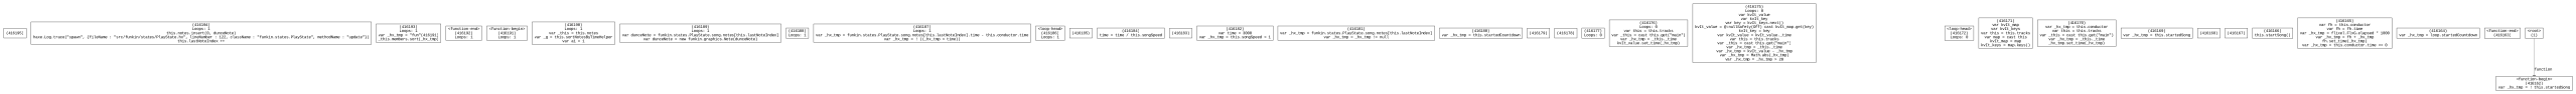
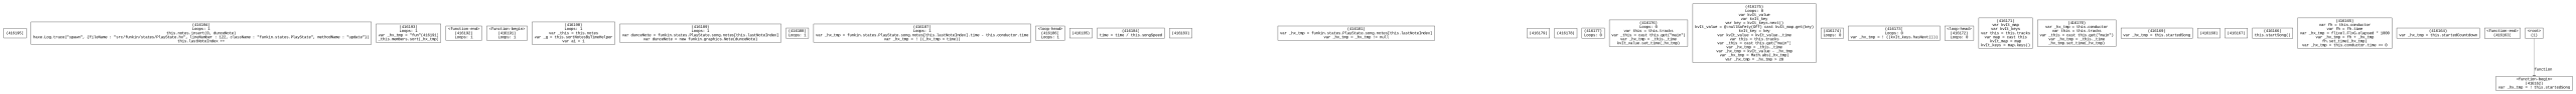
  digraph {
    fontname="Liberation Mono"
    node [shape=box fontname="Liberation Mono"]
    n1 [label="(416195)"]
    n2 [label="(416194)\nLoops: 1\nthis.notes.insert(0, dunceNote)\nhaxe.Log.trace(\"spawn\", {fileName : \"src/funkin/states/PlayState.hx\", lineNumber : 122, className : \"funkin.states.PlayState\", methodName : \"update\"})\nthis.lastNoteIndex ++"]
    n3 [label="(416193)\nLoops: 1\nvar _hx_tmp = \"fun\"(416191)\n_this.members.sort(_hx_tmp)"]
    n4 [label="<function-end>\n(416192)\nLoops: 1"]
    n5 [label="<function-begin>\n(416191)\nLoops: 1"]
    n6 [label="(416190)\nLoops: 1\nvar _this = this.notes\nvar _g = this.sortNotesByTimeHelper\nvar a1 = 1"]
    n7 [label="(416189)\nLoops: 1\nvar dunceNote = funkin.states.PlayState.song.notes[this.lastNoteIndex]\nvar dunceNote = new funkin.graphics.Note(dunceNote)"]
    n8 [label="(416188)\nLoops: 1"]
    n9 [label="(416187)\nLoops: 1\nvar _hx_tmp = funkin.states.PlayState.song.notes[this.lastNoteIndex].time - this.conductor.time\nvar _hx_tmp = ! ((_hx_tmp < time))"]
    n10 [label="<loop-head>\n(416186)\nLoops: 1"]
    n11 [label="(416185)"]
    n12 [label="(416184)\ntime = time / this.songSpeed"]
    n13 [label="(416183)"]
-   n14 [label="(416182)\nvar time = 3000\nvar _hx_tmp = this.songSpeed < 1"]
    n15 [label="(416181)\nvar _hx_tmp = funkin.states.PlayState.song.notes[this.lastNoteIndex]\nvar _hx_tmp = _hx_tmp != null"]
-   n16 [label="(416180)\nvar _hx_tmp = this.startedCountdown"]
    n17 [label="(416179)"]
    n18 [label="(416178)"]
    n19 [label="(416177)\nLoops: 0"]
    n20 [label="(416176)\nLoops: 0\nvar this = this.tracks\nvar _this = cast this.get(\"main\")\nvar _hx_tmp = _this._time\nkvIt_value.set_time(_hx_tmp)"]
    n21 [label="(416175)\nLoops: 0\nvar kvIt_value\nvar kvIt_key\nvar key = kvIt_keys.next()\nkvIt_value = @:nullSafety(Off) cast kvIt_map.get(key)\nkvIt_key = key\nvar kvIt_value = kvIt_value._time\nvar this = this.tracks\nvar _this = cast this.get(\"main\")\nvar _hx_tmp = _this._time\nvar _hx_tmp = kvIt_value - _hx_tmp\nvar _hx_tmp = Math.abs(_hx_tmp)\nvar _hx_tmp = _hx_tmp > 20"]
+   n22 [label="(416174)\nLoops: 0"]
+   n23 [label="(416173)\nLoops: 0\nvar _hx_tmp = ! ((kvIt_keys.hasNext()))"]
    n24 [label="<loop-head>\n(416172)\nLoops: 0"]
    n25 [label="(416171)\nvar kvIt_map\nvar kvIt_keys\nvar this = this.tracks\nvar map = cast this\nkvIt_map = map\nkvIt_keys = map.keys()"]
    n26 [label="(416170)\nvar _hx_tmp = this.conductor\nvar this = this.tracks\nvar _this = cast this.get(\"main\")\nvar _hx_tmp = _this._time\n_hx_tmp.set_time(_hx_tmp)"]
    n27 [label="(416169)\nvar _hx_tmp = this.startedSong"]
    n28 [label="(416168)"]
    n29 [label="(416167)"]
    n30 [label="(416166)\nthis.startSong()"]
    n31 [label="(416165)\nvar fh = this.conductor\nvar fh = fh.time\nvar _hx_tmp = flixel.FlxG.elapsed * 1000\nvar _hx_tmp = fh + _hx_tmp\nfh.set_time(_hx_tmp)\nvar _hx_tmp = this.conductor.time >= 0"]
-   n32 [label="(416164)\nvar _hx_tmp = loop.startedCountdown"]
+   n32 [label="(416164)\nvar _hx_tmp = this.startedCountdown"]
    n33 [label="<function-end>\n(416163)"]
    n34 [label="<function-begin>\n(416162)\nvar _hx_tmp = ! this.startedSong"]
    n35 [label="<root>\n(1)"]
    n35 -> n34 [label=function color=gray40 arrowhead=tee fontname="Liberation Mono"]
  }
